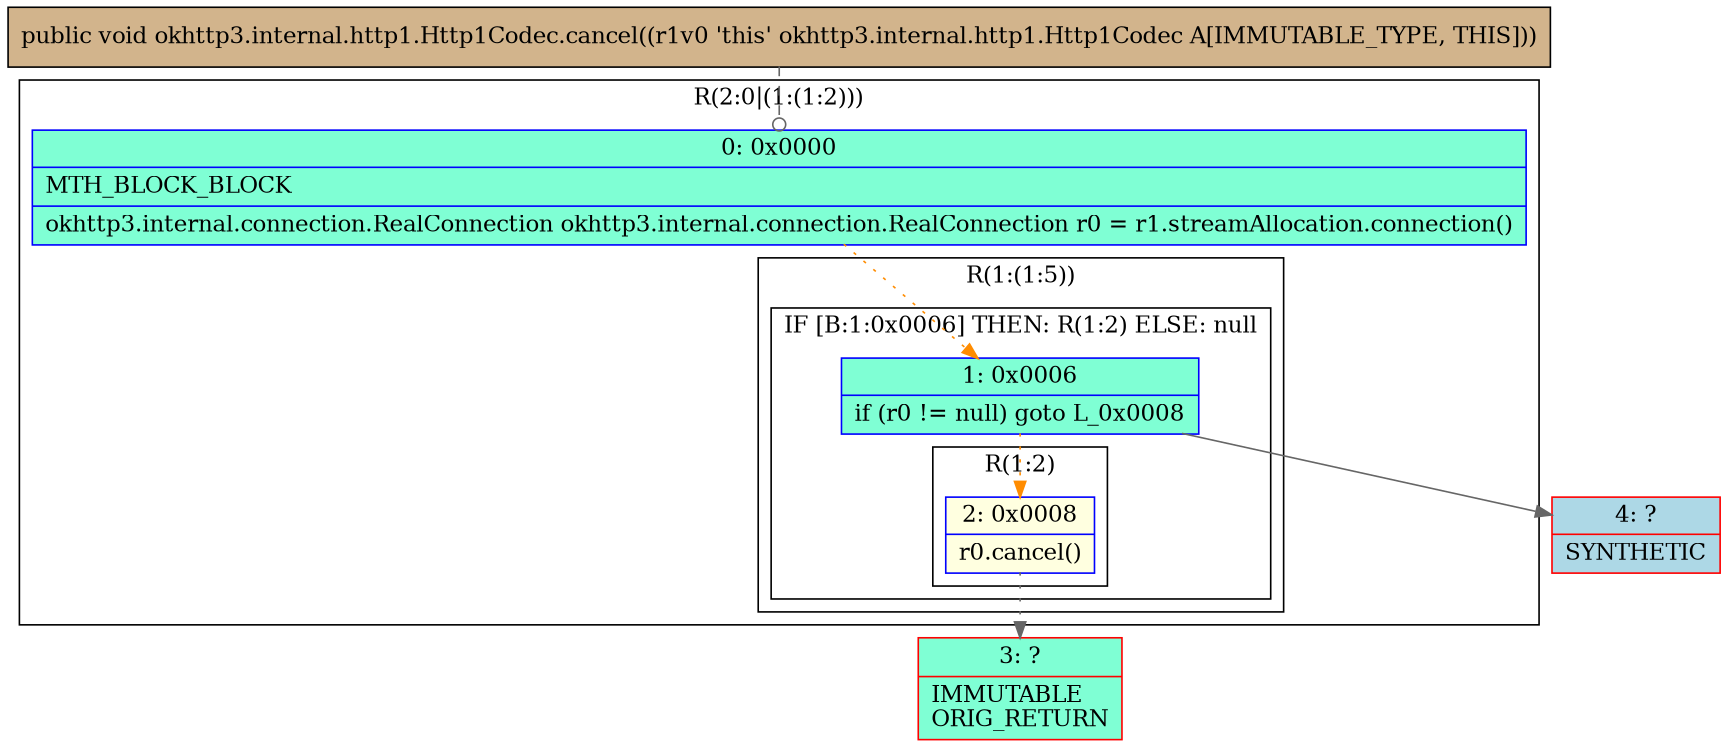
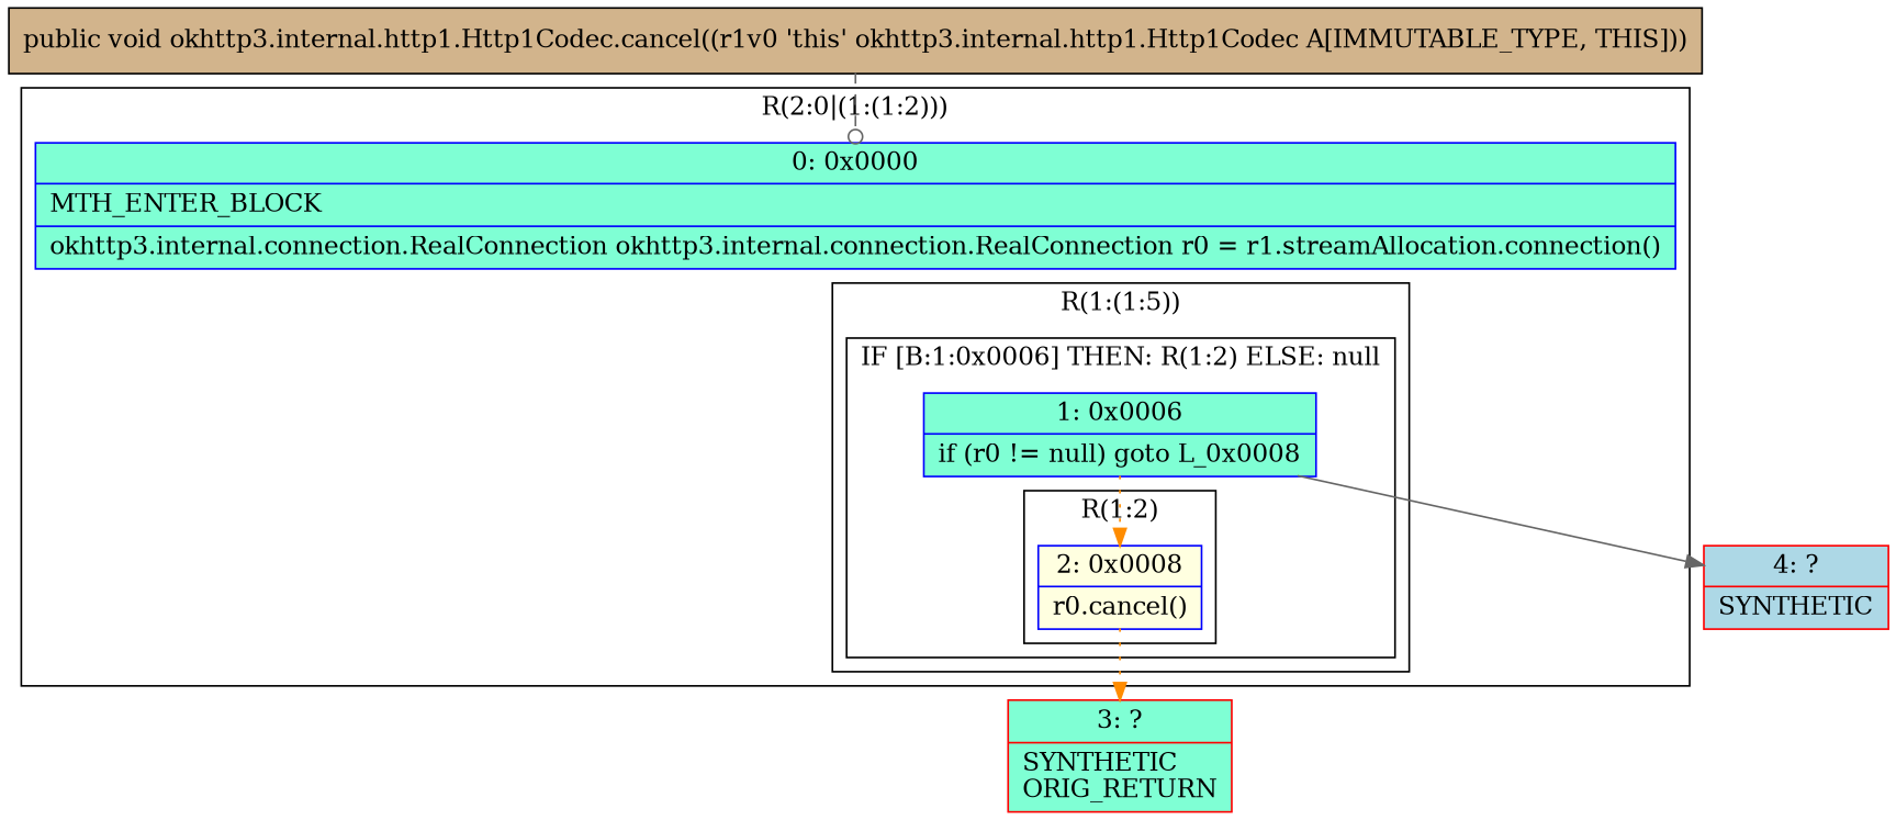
  digraph {
    node [color=blue fillcolor=aquamarine shape=record style=filled]
    edge [arrowhead=normal color=gray40 style=dotted]
    n1 [fillcolor=lightyellow label="{2\:\ 0x0008|r0.cancel()\l}"]
    n2 [label="{1\:\ 0x0006|if (r0 != null) goto L_0x0008\l}"]
-   n3 [label="{0\:\ 0x0000|MTH_BLOCK_BLOCK\l|okhttp3.internal.connection.RealConnection okhttp3.internal.connection.RealConnection r0 = r1.streamAllocation.connection()\l}"]
-   n4 [color=red label="{3\:\ ?|IMMUTABLE\lORIG_RETURN\l}"]
+   n3 [label="{0\:\ 0x0000|MTH_ENTER_BLOCK\l|okhttp3.internal.connection.RealConnection okhttp3.internal.connection.RealConnection r0 = r1.streamAllocation.connection()\l}"]
+   n4 [color=red label="{3\:\ ?|SYNTHETIC\lORIG_RETURN\l}"]
    n5 [color=red fillcolor=lightblue label="{4\:\ ?|SYNTHETIC\l}"]
    n6 [fillcolor=tan label="{public void okhttp3.internal.http1.Http1Codec.cancel((r1v0 'this' okhttp3.internal.http1.Http1Codec A[IMMUTABLE_TYPE, THIS])) }" color=""]
    subgraph cluster_1 {
      label="R(2:0|(1:(1:2)))"
      n3
      subgraph cluster_2 {
        label="R(1:(1:5))"
        subgraph cluster_3 {
          label="IF [B:1:0x0006] THEN: R(1:2) ELSE: null"
          n2
          subgraph cluster_4 {
            label="R(1:2)"
            n1
          }
        }
      }
    }
-   n1 -> n4
+   n1 -> n4 [color=darkorange]
    n2 -> n1 [color=darkorange]
    n2 -> n5 [style=solid]
-   n3 -> n2 [color=darkorange]
    n6 -> n3 [arrowhead=odot style=dashed]
  }
